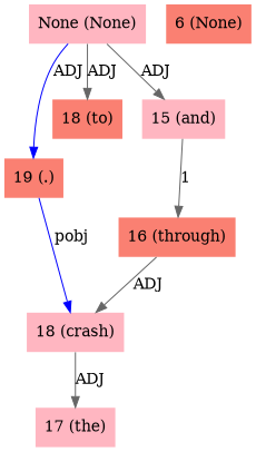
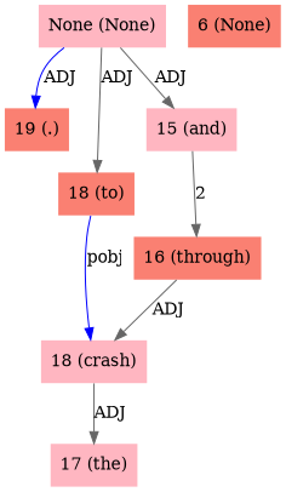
  digraph {
    node [color=deeppink fillcolor=lightpink shape=plaintext style=filled]
    edge [color=gray40 dir=forward]
    n1 [label="None (None)"]
    n2 [fillcolor=salmon label="19 (.)"]
    n3 [color=blue fillcolor=salmon label="18 (to)"]
    n4 [label="15 (and)"]
    n5 [label="18 (crash)"]
    n6 [fillcolor=salmon label="16 (through)"]
    n7 [color=darkgreen label="17 (the)"]
    n8 [fillcolor=salmon label="6 (None)"]
    n1 -> n2 [color=blue label=ADJ]
    n1 -> n3 [label=ADJ]
    n1 -> n4 [label=ADJ]
-   n2 -> n5 [color=blue label=pobj]
-   n4 -> n6 [label=1]
+   n3 -> n5 [color=blue label=pobj]
+   n4 -> n6 [label=2]
    n5 -> n7 [label=ADJ]
    n6 -> n5 [label=ADJ]
  }
